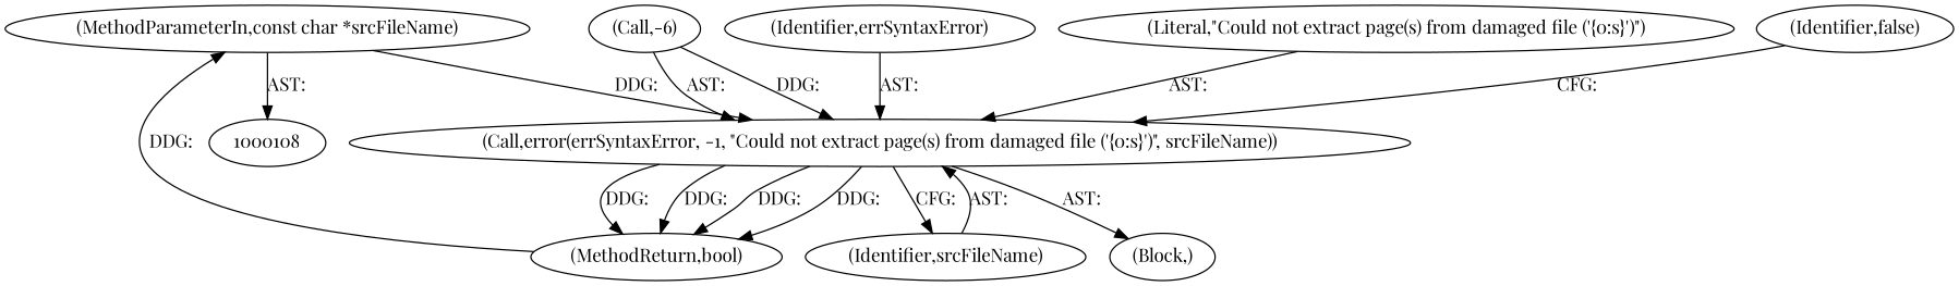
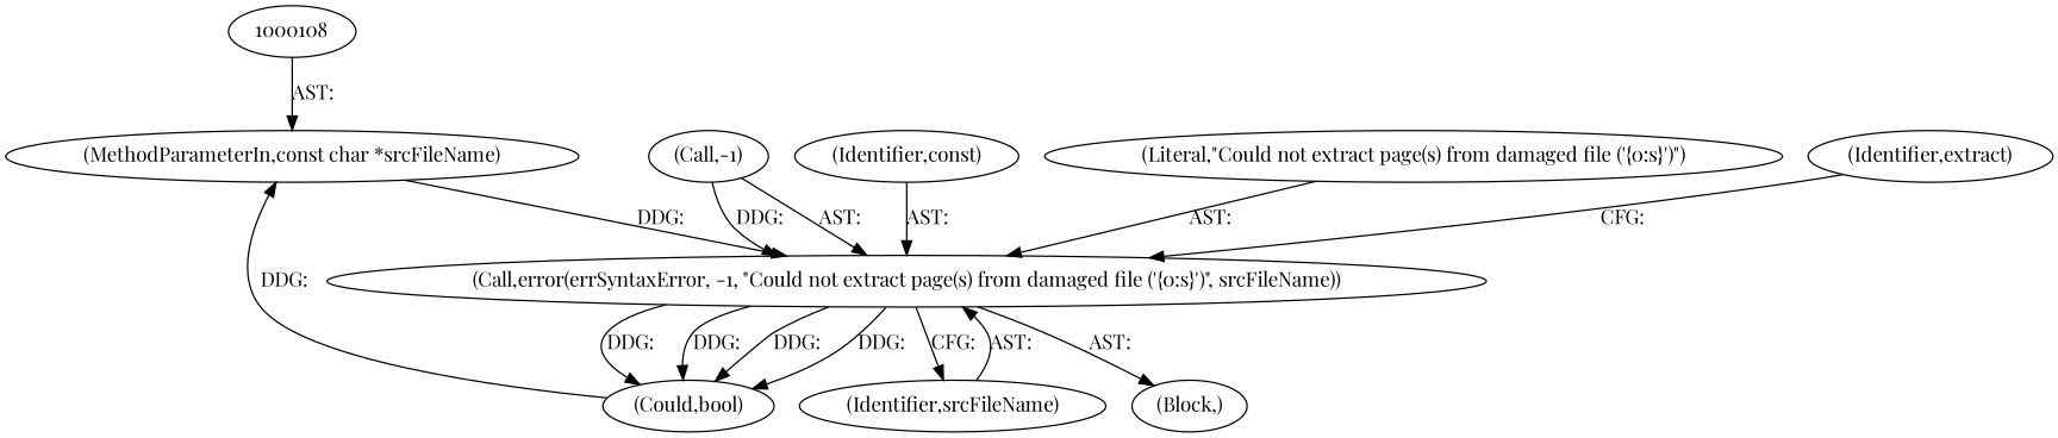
  digraph {
    fontname="Playfair Display"
    node [fontname="Playfair Display"]
    edge [fontname="Playfair Display"]
    n1 [label="(MethodParameterIn,const char *srcFileName)"]
    n2 [label="(Call,error(errSyntaxError, -1, \"Could not extract page(s) from damaged file ('{0:s}')\", srcFileName))"]
    1000108
-   n4 [label="(MethodReturn,bool)"]
+   n4 [label="(Could,bool)"]
    n5 [label="(Identifier,srcFileName)"]
    n6 [label="(Block,)"]
-   n7 [label="(Call,-6)"]
-   n8 [label="(Identifier,errSyntaxError)"]
+   n7 [label="(Call,-1)"]
+   n8 [label="(Identifier,const)"]
    n9 [label="(Literal,\"Could not extract page(s) from damaged file ('{0:s}')\")"]
-   n10 [label="(Identifier,false)"]
+   n10 [label="(Identifier,extract)"]
    n1 -> n2 [label="DDG: "]
-   n1 -> 1000108 [label="AST: "]
+   1000108 -> n1 [label="AST: "]
    n2 -> n4 [label="DDG: "]
    n2 -> n4 [label="DDG: "]
    n2 -> n4 [label="DDG: "]
    n2 -> n4 [label="DDG: "]
    n2 -> n5 [label="CFG: "]
    n2 -> n6 [label="AST: "]
    n4 -> n1 [label="DDG: "]
    n5 -> n2 [label="AST: "]
    n7 -> n2 [label="AST: "]
    n7 -> n2 [label="DDG: "]
    n8 -> n2 [label="AST: "]
    n9 -> n2 [label="AST: "]
    n10 -> n2 [label="CFG: "]
  }
